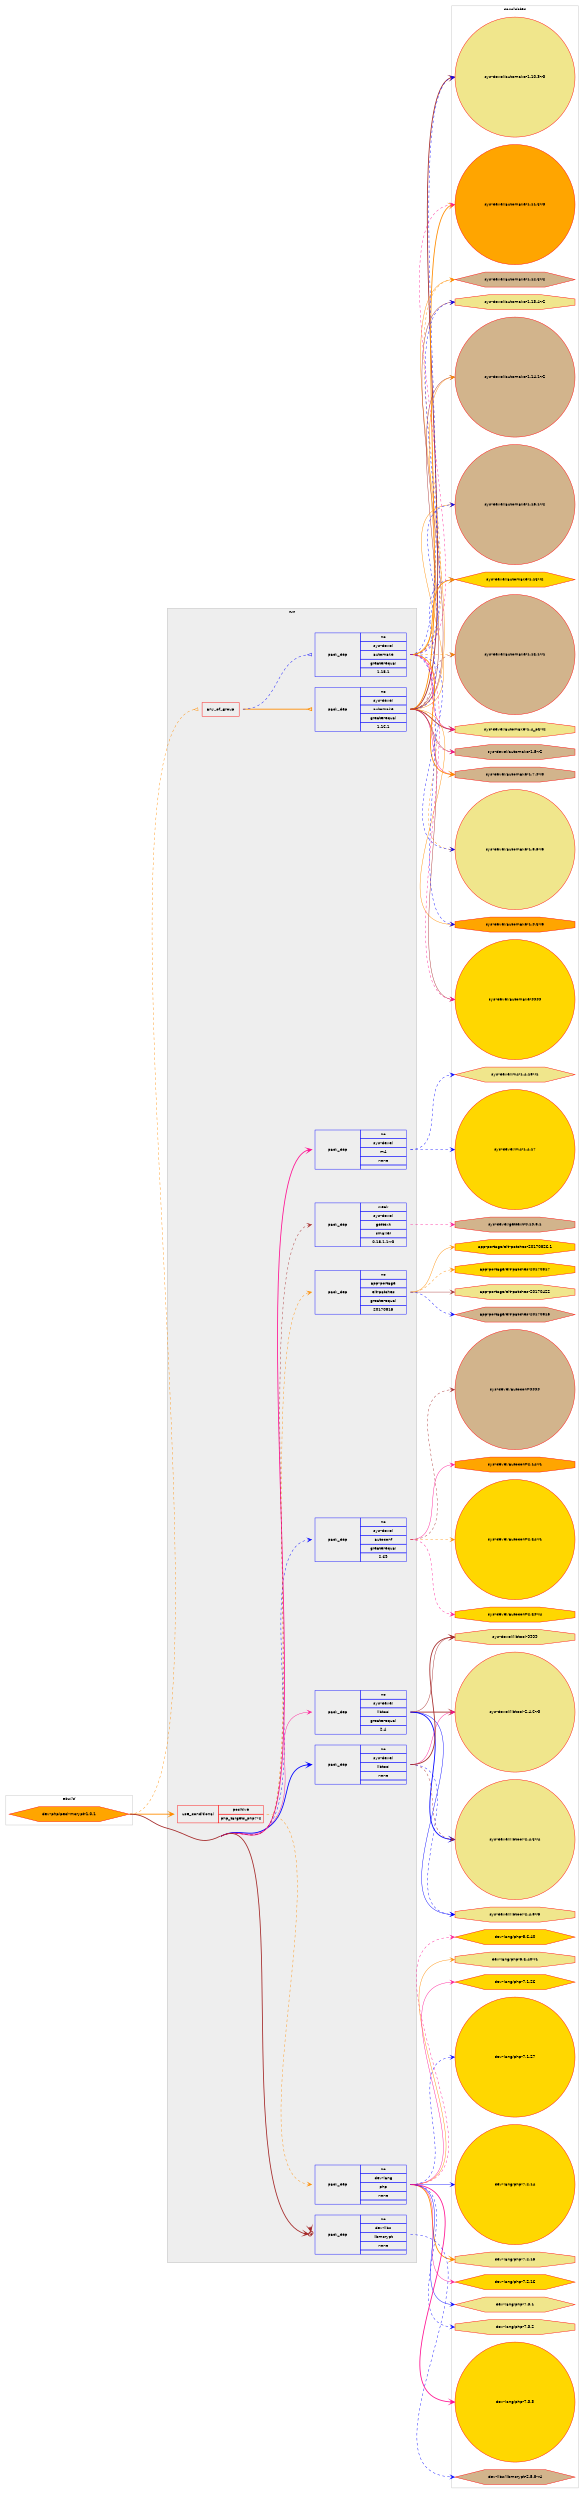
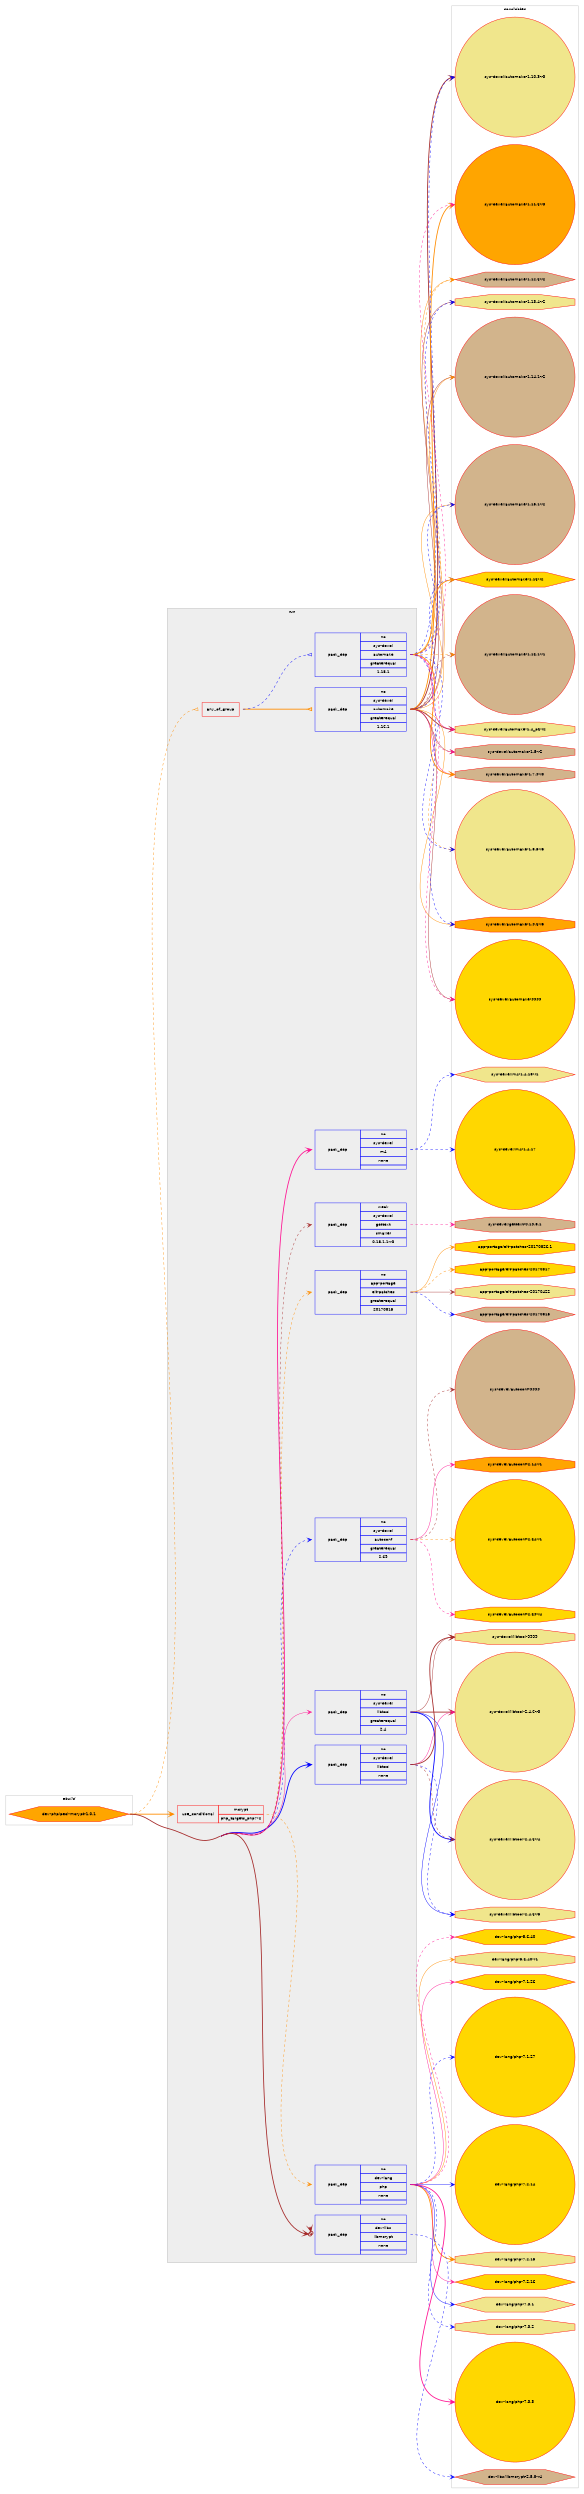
  digraph {
    compound=true
    concentrate=true
    fontname=Helvetica
    fontsize=10
    newrank=true
    rankdir=LR
    ranksep=1.5
    node [color=red fillcolor=khaki fontname=Helvetica fontsize=10 shape=octagon style=filled]
    edge [arrowhead=vee color=darkorange headport=w style=dashed tailport=e weight=100]
    n1 [fillcolor=orange label="dev-php/pecl-mcrypt-1.0.1" shape=hexagon width=4]
    n2 [color=blue label=<<TABLE BORDER="0" CELLBORDER="1" CELLSPACING="0" CELLPADDING="4" WIDTH="220"><TR><TD ROWSPAN="6" CELLPADDING="30">pack_dep</TD></TR><TR><TD WIDTH="110">no</TD></TR><TR><TD>sys-devel</TD></TR><TR><TD>automake</TD></TR><TR><TD>greaterequal</TD></TR><TR><TD>1.16.1</TD></TR></TABLE>> shape=none fillcolor="" style=""]
    n3 [color=blue label=<<TABLE BORDER="0" CELLBORDER="1" CELLSPACING="0" CELLPADDING="4" WIDTH="220"><TR><TD ROWSPAN="6" CELLPADDING="30">pack_dep</TD></TR><TR><TD WIDTH="110">no</TD></TR><TR><TD>sys-devel</TD></TR><TR><TD>automake</TD></TR><TR><TD>greaterequal</TD></TR><TR><TD>1.15.1</TD></TR></TABLE>> shape=none fillcolor="" style=""]
    n4 [label=<<TABLE BORDER="0" CELLBORDER="1" CELLSPACING="0" CELLPADDING="4"><TR><TD CELLPADDING="10">any_of_group</TD></TR></TABLE>> shape=none fillcolor="" style=""]
    n5 [color=blue label=<<TABLE BORDER="0" CELLBORDER="1" CELLSPACING="0" CELLPADDING="4" WIDTH="220"><TR><TD ROWSPAN="6" CELLPADDING="30">pack_dep</TD></TR><TR><TD WIDTH="110">no</TD></TR><TR><TD>app-portage</TD></TR><TR><TD>elt-patches</TD></TR><TR><TD>greaterequal</TD></TR><TR><TD>20170815</TD></TR></TABLE>> shape=none fillcolor="" style=""]
    n6 [color=blue label=<<TABLE BORDER="0" CELLBORDER="1" CELLSPACING="0" CELLPADDING="4" WIDTH="220"><TR><TD ROWSPAN="6" CELLPADDING="30">pack_dep</TD></TR><TR><TD WIDTH="110">no</TD></TR><TR><TD>sys-devel</TD></TR><TR><TD>autoconf</TD></TR><TR><TD>greaterequal</TD></TR><TR><TD>2.69</TD></TR></TABLE>> shape=none fillcolor="" style=""]
    n7 [color=blue label=<<TABLE BORDER="0" CELLBORDER="1" CELLSPACING="0" CELLPADDING="4" WIDTH="220"><TR><TD ROWSPAN="6" CELLPADDING="30">pack_dep</TD></TR><TR><TD WIDTH="110">no</TD></TR><TR><TD>sys-devel</TD></TR><TR><TD>libtool</TD></TR><TR><TD>greaterequal</TD></TR><TR><TD>2.4</TD></TR></TABLE>> shape=none fillcolor="" style=""]
    n8 [color=blue label=<<TABLE BORDER="0" CELLBORDER="1" CELLSPACING="0" CELLPADDING="4" WIDTH="220"><TR><TD ROWSPAN="6" CELLPADDING="30">pack_dep</TD></TR><TR><TD WIDTH="110">no</TD></TR><TR><TD>sys-devel</TD></TR><TR><TD>libtool</TD></TR><TR><TD>none</TD></TR><TR><TD></TD></TR></TABLE>> shape=none fillcolor="" style=""]
    n9 [color=blue label=<<TABLE BORDER="0" CELLBORDER="1" CELLSPACING="0" CELLPADDING="4" WIDTH="220"><TR><TD ROWSPAN="6" CELLPADDING="30">pack_dep</TD></TR><TR><TD WIDTH="110">no</TD></TR><TR><TD>sys-devel</TD></TR><TR><TD>m4</TD></TR><TR><TD>none</TD></TR><TR><TD></TD></TR></TABLE>> shape=none fillcolor="" style=""]
    n10 [color=blue label=<<TABLE BORDER="0" CELLBORDER="1" CELLSPACING="0" CELLPADDING="4" WIDTH="220"><TR><TD ROWSPAN="6" CELLPADDING="30">pack_dep</TD></TR><TR><TD WIDTH="110">weak</TD></TR><TR><TD>sys-devel</TD></TR><TR><TD>gettext</TD></TR><TR><TD>smaller</TD></TR><TR><TD>0.18.1.1-r3</TD></TR></TABLE>> shape=none fillcolor="" style=""]
    n11 [color=blue label=<<TABLE BORDER="0" CELLBORDER="1" CELLSPACING="0" CELLPADDING="4" WIDTH="220"><TR><TD ROWSPAN="6" CELLPADDING="30">pack_dep</TD></TR><TR><TD WIDTH="110">no</TD></TR><TR><TD>dev-lang</TD></TR><TR><TD>php</TD></TR><TR><TD>none</TD></TR><TR><TD></TD></TR></TABLE>> shape=none fillcolor="" style=""]
-   n12 [label=<<TABLE BORDER="0" CELLBORDER="1" CELLSPACING="0" CELLPADDING="4"><TR><TD ROWSPAN="3" CELLPADDING="10">use_conditional</TD></TR><TR><TD>positive</TD></TR><TR><TD>php_targets_php7-2</TD></TR></TABLE>> shape=none fillcolor="" style=""]
+   n12 [label=<<TABLE BORDER="0" CELLBORDER="1" CELLSPACING="0" CELLPADDING="4"><TR><TD ROWSPAN="3" CELLPADDING="10">use_conditional</TD></TR><TR><TD>mcrypt</TD></TR><TR><TD>php_targets_php7-2</TD></TR></TABLE>> shape=none fillcolor="" style=""]
    n13 [color=blue label=<<TABLE BORDER="0" CELLBORDER="1" CELLSPACING="0" CELLPADDING="4" WIDTH="220"><TR><TD ROWSPAN="6" CELLPADDING="30">pack_dep</TD></TR><TR><TD WIDTH="110">no</TD></TR><TR><TD>dev-libs</TD></TR><TR><TD>libmcrypt</TD></TR><TR><TD>none</TD></TR><TR><TD></TD></TR></TABLE>> shape=none fillcolor="" style=""]
    n14 [label="sys-devel/automake-1.10.3-r3" shape=circle width=4]
    n15 [fillcolor=orange label="sys-devel/automake-1.11.6-r3" shape=circle width=4]
    n16 [fillcolor=tan label="sys-devel/automake-1.12.6-r2" shape=hexagon width=4]
    n17 [label="sys-devel/automake-1.13.4-r2" width=4]
    n18 [fillcolor=tan label="sys-devel/automake-1.14.1-r2" shape=circle width=4]
    n19 [fillcolor=tan label="sys-devel/automake-1.15.1-r2" shape=circle width=4]
    n20 [fillcolor=gold label="sys-devel/automake-1.16-r2" shape=hexagon width=4]
    n21 [fillcolor=tan label="sys-devel/automake-1.16.1-r1" shape=circle width=4]
    n22 [label="sys-devel/automake-1.4_p6-r2" width=4]
    n23 [fillcolor=tan label="sys-devel/automake-1.5-r2" width=4]
    n24 [fillcolor=tan label="sys-devel/automake-1.7.9-r3" width=4]
    n25 [label="sys-devel/automake-1.8.5-r5" shape=circle width=4]
    n26 [fillcolor=orange label="sys-devel/automake-1.9.6-r5" width=4]
    n27 [fillcolor=gold label="sys-devel/automake-9999" shape=circle width=4]
    n28 [fillcolor=gold label="app-portage/elt-patches-20170317" width=4]
    n29 [label="app-portage/elt-patches-20170422" width=4]
    n30 [fillcolor=tan label="app-portage/elt-patches-20170815" shape=hexagon width=4]
    n31 [fillcolor=gold label="app-portage/elt-patches-20170826.1" width=4]
    n32 [fillcolor=orange label="sys-devel/autoconf-2.14-r1" width=4]
    n33 [fillcolor=gold label="sys-devel/autoconf-2.64-r1" shape=circle width=4]
    n34 [fillcolor=gold label="sys-devel/autoconf-2.69-r4" width=4]
    n35 [fillcolor=tan label="sys-devel/autoconf-9999" shape=circle width=4]
    n36 [label="sys-devel/libtool-2.4.6-r3" shape=circle width=4]
    n37 [label="sys-devel/libtool-2.4.6-r4" shape=circle width=4]
-   n38 [label="sys-devel/libtool-2.4.8-r5" width=4]
+   n38 [label="sys-devel/libtool-2.4.6-r5" width=4]
    n39 [label="sys-devel/libtool-9999" width=4]
    n40 [fillcolor=gold label="sys-devel/m4-1.4.17" shape=circle width=4]
    n41 [label="sys-devel/m4-1.4.18-r1" shape=hexagon width=4]
    n42 [fillcolor=tan label="sys-devel/gettext-0.19.8.1" width=4]
    n43 [fillcolor=gold label="dev-lang/php-5.6.40" shape=hexagon width=4]
    n44 [label="dev-lang/php-5.6.40-r1" width=4]
    n45 [fillcolor=gold label="dev-lang/php-7.1.26" shape=hexagon width=4]
    n46 [fillcolor=gold label="dev-lang/php-7.1.27" shape=circle width=4]
    n47 [fillcolor=gold label="dev-lang/php-7.2.14" shape=circle width=4]
    n48 [label="dev-lang/php-7.2.15" width=4]
    n49 [fillcolor=gold label="dev-lang/php-7.2.16" shape=hexagon width=4]
    n50 [label="dev-lang/php-7.3.1" shape=hexagon width=4]
    n51 [label="dev-lang/php-7.3.2" width=4]
    n52 [fillcolor=gold label="dev-lang/php-7.3.3" shape=circle width=4]
    n53 [fillcolor=tan label="dev-libs/libmcrypt-2.5.8-r4" shape=hexagon width=4]
    subgraph cluster_1 {
      color=gray
      label=<<i>dependencies</i>>
      subgraph cluster_2 {
        color=gray
        fillcolor="#eeeeee"
        label=<<i>compile</i>>
        style=filled
        subgraph sub_3 {
          color=gray
          fillcolor="#eeeeee"
          label=<<i>compile</i>>
          style=filled
          n4
          subgraph sub_4 {
            color=gray
            fillcolor="#eeeeee"
            label=<<i>compile</i>>
            style=filled
            n2
          }
          subgraph sub_5 {
            color=gray
            fillcolor="#eeeeee"
            label=<<i>compile</i>>
            style=filled
            n3
          }
        }
        subgraph sub_6 {
          color=gray
          fillcolor="#eeeeee"
          label=<<i>compile</i>>
          style=filled
          n5
        }
        subgraph sub_7 {
          color=gray
          fillcolor="#eeeeee"
          label=<<i>compile</i>>
          style=filled
          n6
        }
        subgraph sub_8 {
          color=gray
          fillcolor="#eeeeee"
          label=<<i>compile</i>>
          style=filled
          n7
        }
        subgraph sub_9 {
          color=gray
          fillcolor="#eeeeee"
          label=<<i>compile</i>>
          style=filled
          n8
        }
        subgraph sub_10 {
          color=gray
          fillcolor="#eeeeee"
          label=<<i>compile</i>>
          style=filled
          n9
        }
        subgraph sub_11 {
          color=gray
          fillcolor="#eeeeee"
          label=<<i>compile</i>>
          style=filled
          n10
        }
      }
      subgraph cluster_12 {
        color=gray
        fillcolor="#eeeeee"
        label=<<i>compile and run</i>>
        style=filled
        subgraph sub_13 {
          color=gray
          fillcolor="#eeeeee"
          label=<<i>compile and run</i>>
          style=filled
          n12
          subgraph sub_14 {
            color=gray
            fillcolor="#eeeeee"
            label=<<i>compile and run</i>>
            style=filled
            n11
          }
        }
        subgraph sub_15 {
          color=gray
          fillcolor="#eeeeee"
          label=<<i>compile and run</i>>
          style=filled
          n13
        }
      }
      subgraph cluster_16 {
        color=gray
        fillcolor="#eeeeee"
        label=<<i>run</i>>
        style=filled
      }
    }
    subgraph cluster_17 {
      color=gray
      label=<<i>ebuild</i>>
      rank=same
      n1
    }
    subgraph cluster_18 {
      color=gray
      label=<<i>candidates</i>>
      rank=same
      subgraph sub_19 {
        color=black
        label=<<i>candidates</i>>
        nodesep=1
        rank=same
        n14
        n15
        n16
        n17
        n18
        n19
        n20
        n21
        n22
        n23
        n24
        n25
        n26
        n27
      }
      subgraph sub_20 {
        color=black
        label=<<i>candidates</i>>
        nodesep=1
        rank=same
        n14
        n15
        n16
        n17
        n18
        n19
        n20
        n21
        n22
        n23
        n24
        n25
        n26
        n27
      }
      subgraph sub_21 {
        color=black
        label=<<i>candidates</i>>
        nodesep=1
        rank=same
        n28
        n29
        n30
        n31
      }
      subgraph sub_22 {
        color=black
        label=<<i>candidates</i>>
        nodesep=1
        rank=same
        n32
        n33
        n34
        n35
      }
      subgraph sub_23 {
        color=black
        label=<<i>candidates</i>>
        nodesep=1
        rank=same
        n36
        n37
        n38
        n39
      }
      subgraph sub_24 {
        color=black
        label=<<i>candidates</i>>
        nodesep=1
        rank=same
        n36
        n37
        n38
        n39
      }
      subgraph sub_25 {
        color=black
        label=<<i>candidates</i>>
        nodesep=1
        rank=same
        n40
        n41
      }
      subgraph sub_26 {
        color=black
        label=<<i>candidates</i>>
        nodesep=1
        rank=same
        n42
      }
      subgraph sub_27 {
        color=black
        label=<<i>candidates</i>>
        nodesep=1
        rank=same
        n43
        n44
        n45
        n46
        n47
        n48
        n49
        n50
        n51
        n52
      }
      subgraph sub_28 {
        color=black
        label=<<i>candidates</i>>
        nodesep=1
        rank=same
        n53
      }
    }
    n1 -> n4 [arrowhead=oinv weight=20]
    n1 -> n5 [weight=20]
    n1 -> n6 [color=blue weight=20]
    n1 -> n7 [color=deeppink style=solid weight=20]
    n1 -> n8 [color=blue style=bold weight=20]
    n1 -> n9 [color=deeppink style=bold weight=20]
    n1 -> n10 [color=brown weight=20]
    n1 -> n12 [style=bold weight=20]
    n1 -> n13 [arrowhead=odotvee color=brown style=bold weight=20]
    n2 -> n14 [color=brown style=bold]
    n2 -> n15 [style=bold]
    n2 -> n16 [style=solid]
    n2 -> n17 [color=brown style=solid]
    n2 -> n18 [color=brown style=solid]
    n2 -> n19 [style=solid]
    n2 -> n20 [color=blue]
    n2 -> n21 [color=brown]
    n2 -> n22 [color=brown style=bold]
    n2 -> n23 [color=brown style=solid]
    n2 -> n24 [color=deeppink style=solid]
    n2 -> n25
    n2 -> n26 [style=solid]
    n2 -> n27 [color=brown style=solid]
    n3 -> n14 [color=blue]
    n3 -> n15 [color=deeppink]
    n3 -> n16
    n3 -> n17 [color=blue]
    n3 -> n18 [style=solid]
    n3 -> n19 [color=blue]
    n3 -> n20 [style=bold]
    n3 -> n21
    n3 -> n22 [color=deeppink style=solid]
    n3 -> n23 [color=deeppink]
    n3 -> n24 [style=bold]
    n3 -> n25 [color=blue]
    n3 -> n26 [color=blue]
    n3 -> n27 [color=deeppink]
    n4 -> n2 [arrowhead=oinv style=bold weight=20]
    n4 -> n3 [arrowhead=oinv color=blue weight=20]
    n5 -> n28
    n5 -> n29 [color=brown style=solid]
    n5 -> n30 [color=blue]
    n5 -> n31 [style=solid]
    n6 -> n32 [color=deeppink style=solid]
    n6 -> n33
    n6 -> n34 [color=deeppink]
    n6 -> n35 [color=brown]
    n7 -> n36 [color=brown style=bold]
    n7 -> n37 [color=blue style=bold]
    n7 -> n38 [color=blue style=solid]
    n7 -> n39 [color=brown style=solid]
    n8 -> n36 [color=deeppink style=solid]
    n8 -> n37 [color=brown]
    n8 -> n38 [color=blue]
    n8 -> n39 [color=brown style=bold]
    n9 -> n40 [color=blue]
    n9 -> n41 [color=blue]
    n10 -> n42 [color=deeppink]
    n11 -> n43 [color=deeppink]
    n11 -> n44 [style=solid]
    n11 -> n45 [color=deeppink style=solid]
    n11 -> n46 [color=blue]
    n11 -> n47 [color=blue style=solid]
    n11 -> n48 [style=bold]
    n11 -> n49 [color=deeppink style=solid]
    n11 -> n50 [color=blue style=solid]
    n11 -> n51 [color=blue]
    n11 -> n52 [color=deeppink style=bold]
    n12 -> n11 [weight=20]
    n13 -> n53 [color=blue]
  }
